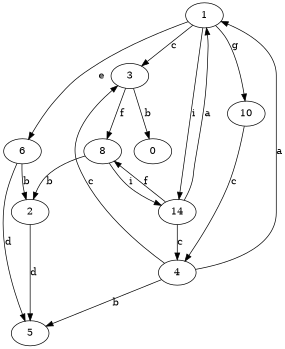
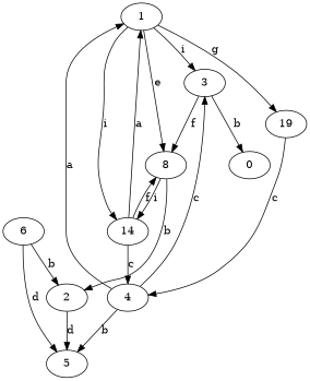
  strict digraph {
    1
    3
    6
-   10
+   10 [label=19]
    14
    0
    8
    2
    5
    4
-   1 -> 3 [label=c]
-   1 -> 6 [label=e]
+   1 -> 3 [label=i]
+   1 -> 8 [label=e]
    1 -> 10 [label=g]
    1 -> 14 [label=i]
    3 -> 0 [label=b]
    3 -> 8 [label=f]
    6 -> 2 [label=b]
    6 -> 5 [label=d]
    10 -> 4 [label=c]
    14 -> 1 [label=a]
    14 -> 8 [label=f]
    14 -> 4 [label=c]
    8 -> 14 [label=i]
    8 -> 2 [label=b]
    2 -> 5 [label=d]
    4 -> 1 [label=a]
    4 -> 3 [label=c]
    4 -> 5 [label=b]
  }
